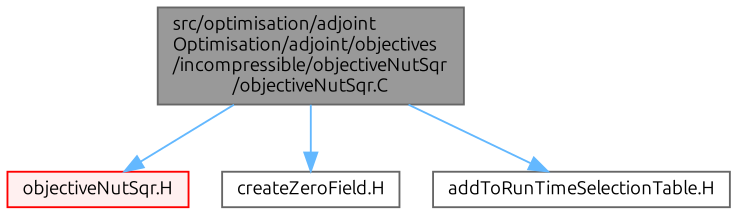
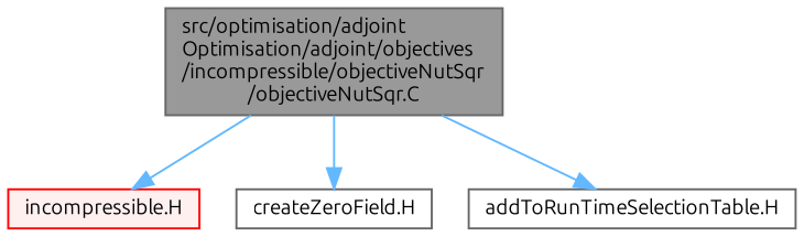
  digraph {
    fontname=Ubuntu
    node [color=grey40 fillcolor=white fontname=Ubuntu fontsize=10 shape=box style=filled]
    edge [color=steelblue1 fontname=Ubuntu fontsize=10 labelfontname=Helvetica labelfontsize=10 style=solid]
    n1 [color=gray40 fillcolor=grey60 fontcolor=black height=0.2 label="src/optimisation/adjoint\lOptimisation/adjoint/objectives\l/incompressible/objectiveNutSqr\l/objectiveNutSqr.C" width=0.4]
-   n2 [color=red fillcolor="#FFF0F0" height=0.2 label="objectiveNutSqr.H" width=0.4]
+   n2 [color=red fillcolor="#FFF0F0" height=0.2 label="incompressible.H" width=0.4]
    n3 [height=0.2 label="createZeroField.H" width=0.4]
    n4 [height=0.2 label="addToRunTimeSelectionTable.H" width=0.4]
    n1 -> n2
    n1 -> n3
    n1 -> n4
  }
